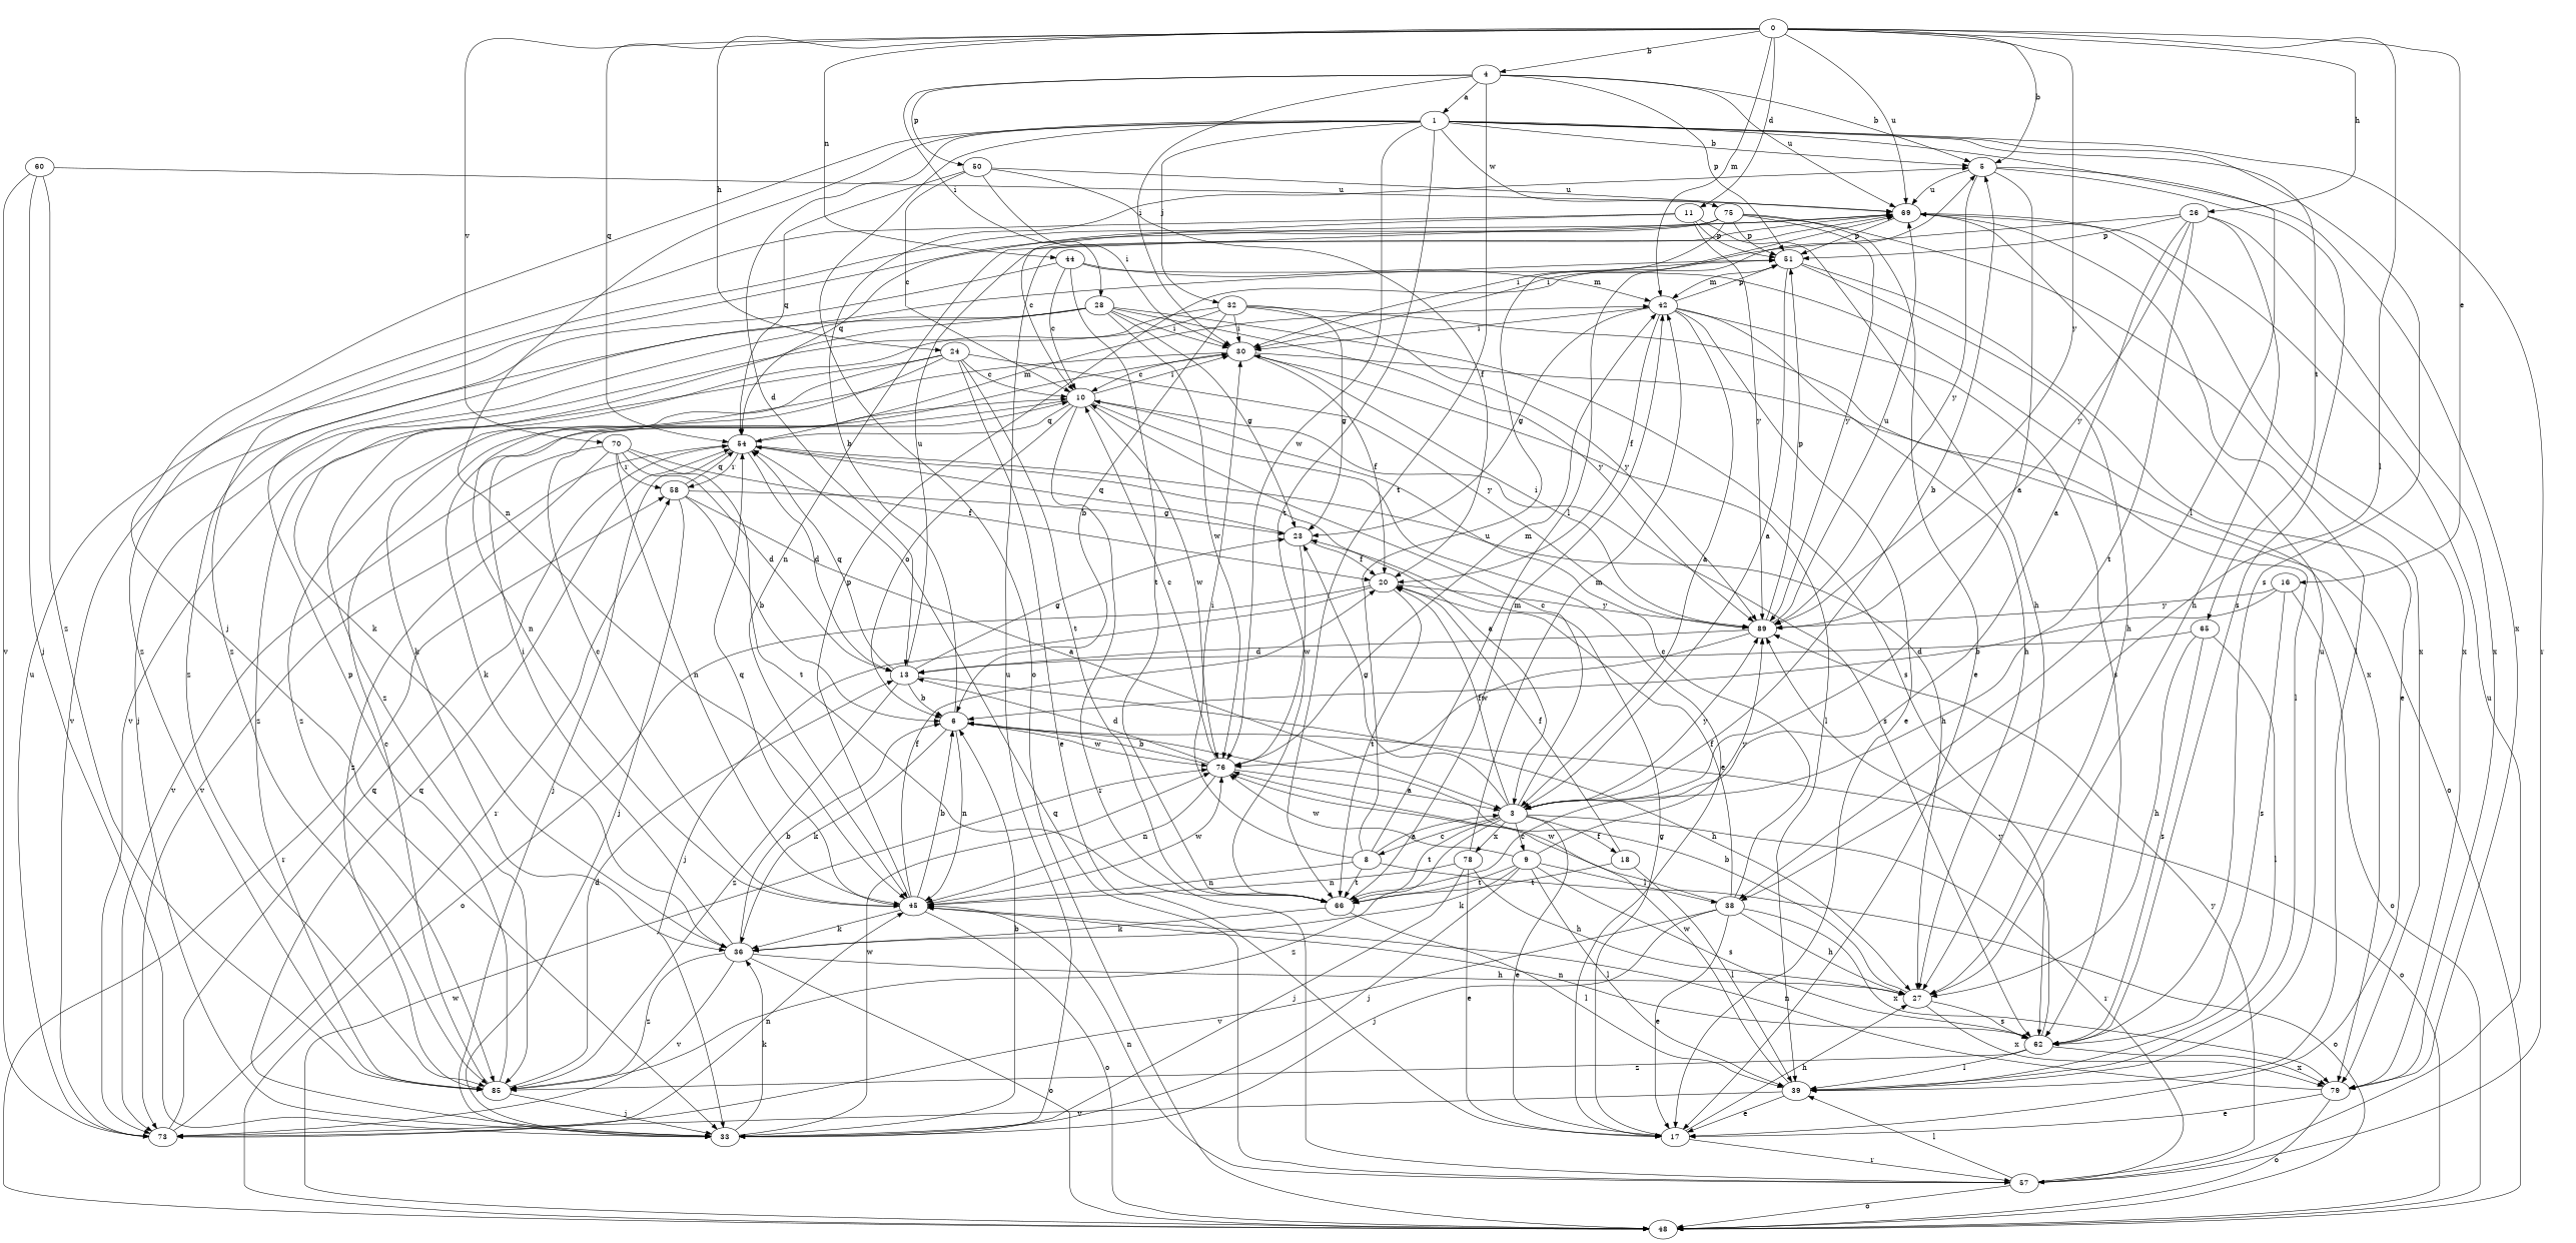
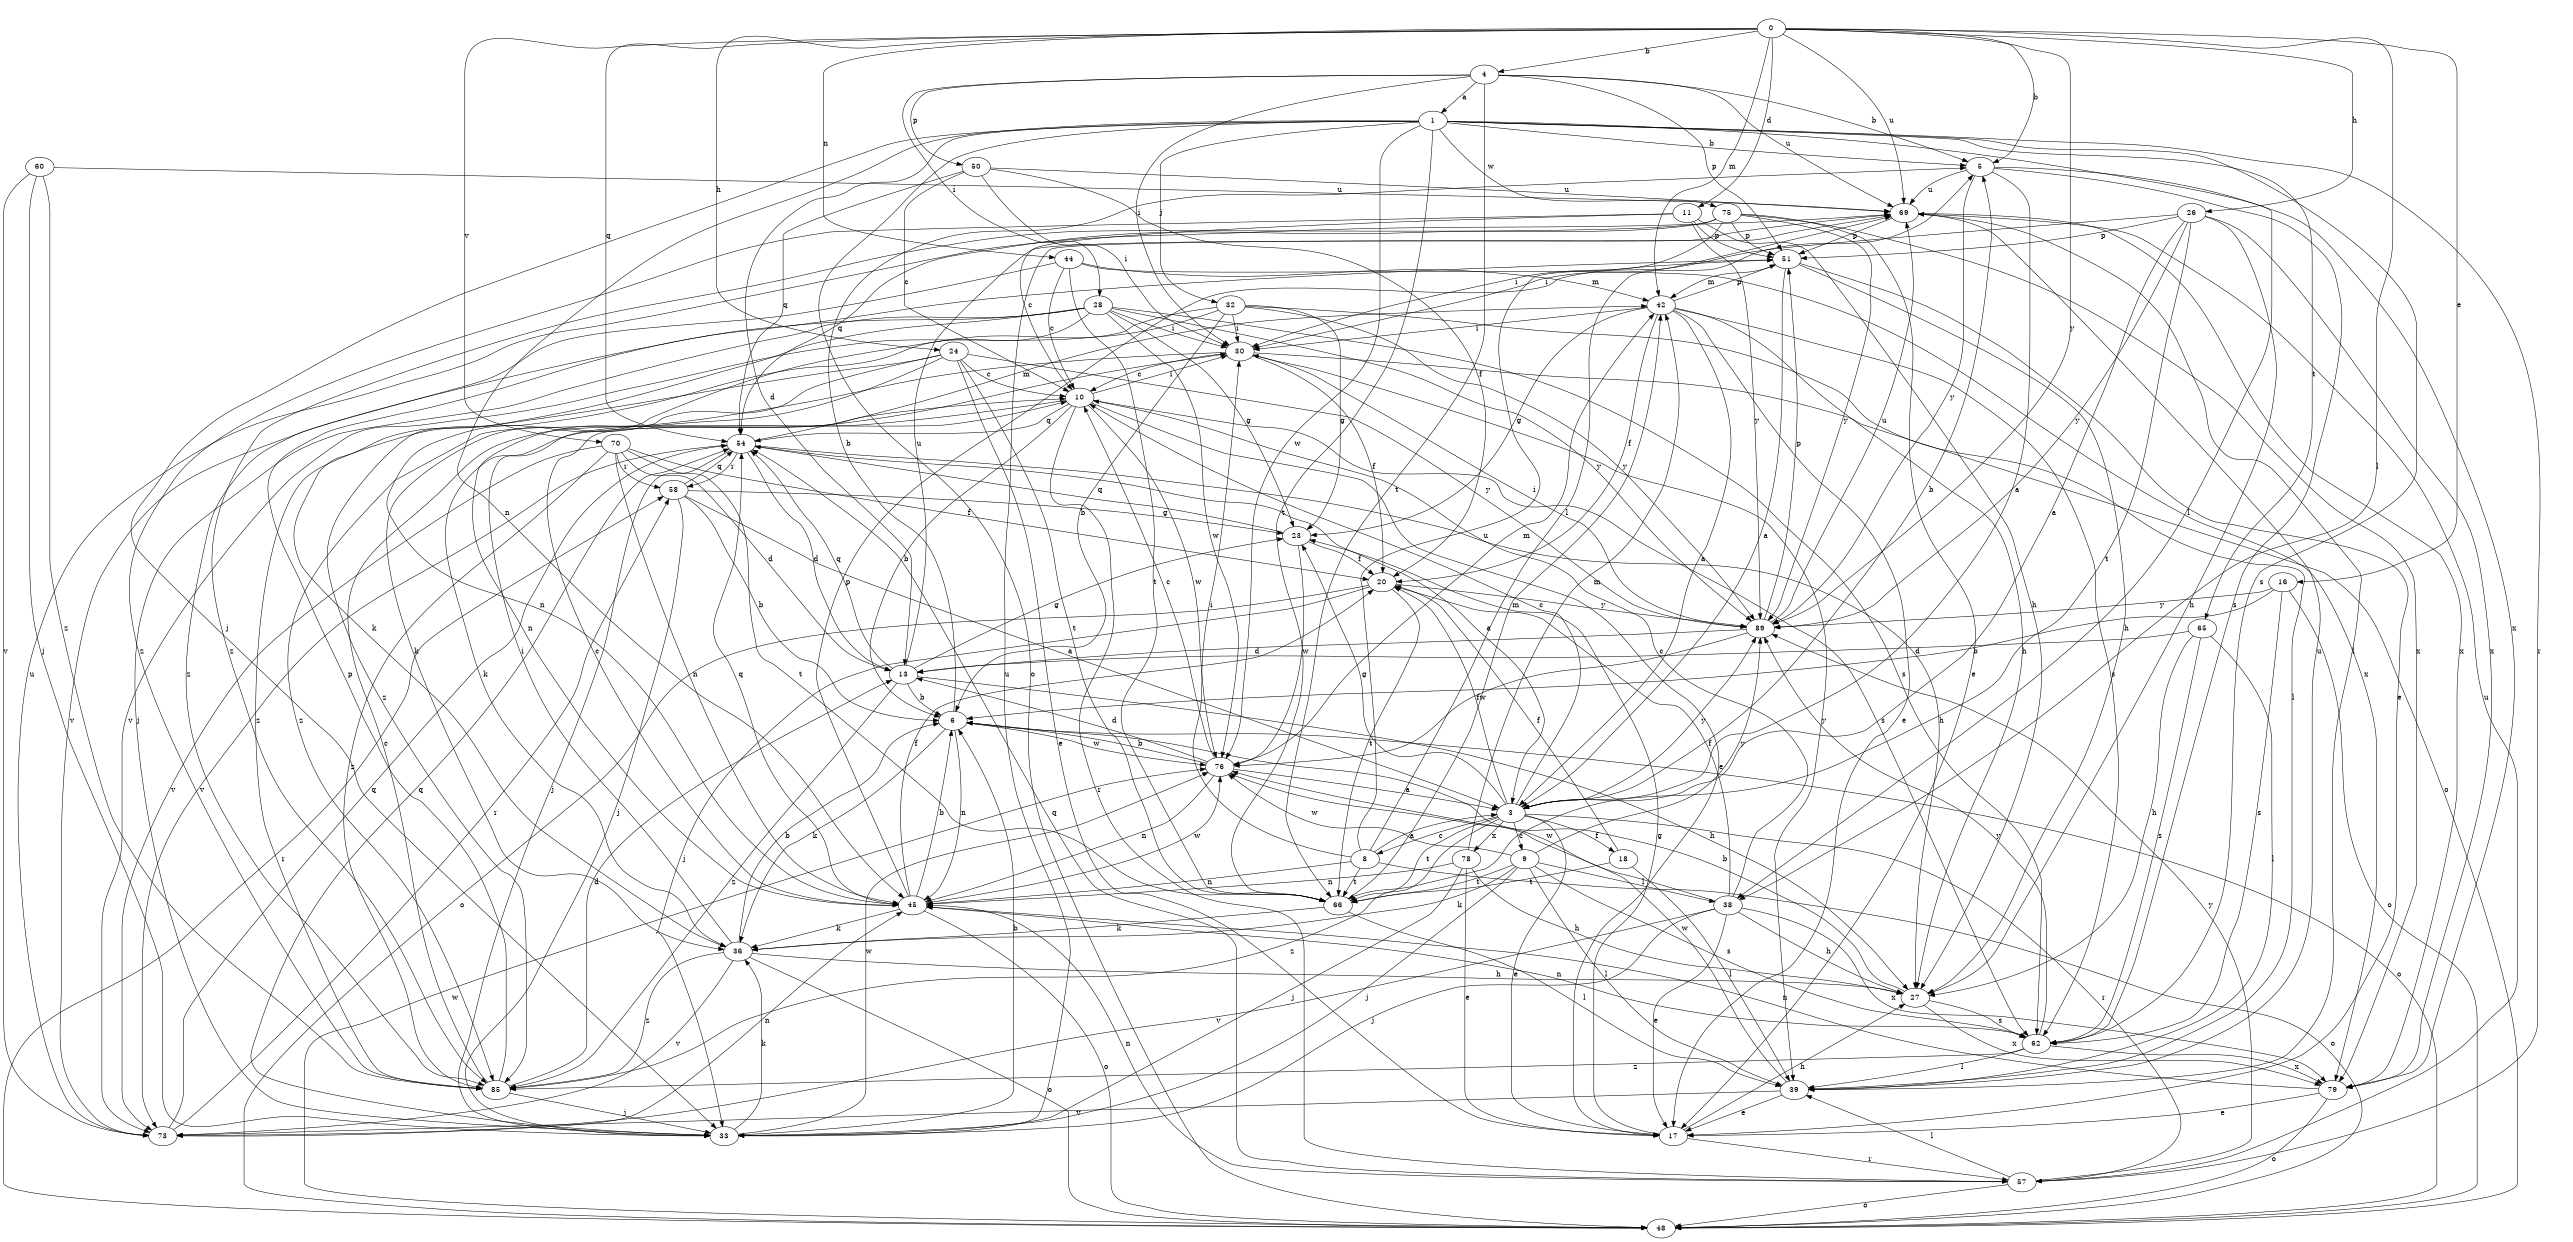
  strict digraph {
    0
    4
    5
    11
    16
    24
    26
    38
    42
    44
    54
    69
    70
    n14 [label=89]
    1
    66
    28
    30
    50
    51
    62
    3
    79
    10
    85
    27
    48
    6
    45
    17
    36
    33
    76
    20
    73
    23
    13
    58
    60
    39
    32
    57
    65
    75
    8
    9
    18
    78
    0 -> 4 [label=b]
    0 -> 5 [label=b]
    0 -> 11 [label=d]
    0 -> 16 [label=e]
    0 -> 24 [label=h]
    0 -> 26 [label=h]
    0 -> 38 [label=l]
    0 -> 42 [label=m]
    0 -> 44 [label=n]
    0 -> 54 [label=q]
    0 -> 69 [label=u]
    0 -> 70 [label=v]
    0 -> n14 [label=y]
    4 -> 5 [label=b]
    4 -> 69 [label=u]
    4 -> 1 [label=a]
    4 -> 66 [label=t]
    4 -> 28 [label=i]
    4 -> 30 [label=i]
    4 -> 50 [label=p]
    4 -> 51 [label=p]
    5 -> 69 [label=u]
    5 -> n14 [label=y]
    5 -> 62 [label=s]
    5 -> 3 [label=a]
    5 -> 79 [label=x]
    11 -> n14 [label=y]
    11 -> 51 [label=p]
    11 -> 10 [label=c]
    11 -> 85 [label=z]
    11 -> 27 [label=h]
    16 -> n14 [label=y]
    16 -> 62 [label=s]
    16 -> 48 [label=o]
    16 -> 6 [label=b]
    24 -> n14 [label=y]
    24 -> 66 [label=t]
    24 -> 10 [label=c]
    24 -> 85 [label=z]
    24 -> 45 [label=n]
    24 -> 17 [label=e]
    24 -> 36 [label=k]
    26 -> n14 [label=y]
    26 -> 66 [label=t]
    26 -> 30 [label=i]
    26 -> 51 [label=p]
    26 -> 3 [label=a]
    26 -> 79 [label=x]
    26 -> 27 [label=h]
    38 -> 79 [label=x]
    38 -> 10 [label=c]
    38 -> 27 [label=h]
    38 -> 17 [label=e]
    38 -> 33 [label=j]
    38 -> 76 [label=w]
    38 -> 20 [label=f]
    38 -> 73 [label=v]
    42 -> 30 [label=i]
    42 -> 51 [label=p]
    42 -> 62 [label=s]
    42 -> 3 [label=a]
    42 -> 27 [label=h]
    42 -> 17 [label=e]
    42 -> 20 [label=f]
    42 -> 23 [label=g]
    44 -> 42 [label=m]
    44 -> 66 [label=t]
    44 -> 79 [label=x]
    44 -> 10 [label=c]
    44 -> 85 [label=z]
    54 -> 42 [label=m]
    54 -> 3 [label=a]
    54 -> 27 [label=h]
    54 -> 33 [label=j]
    54 -> 73 [label=v]
    54 -> 13 [label=d]
    54 -> 58 [label=r]
    69 -> 51 [label=p]
    69 -> 79 [label=x]
-   69 -> 45 [label=n]
+   28 -> 45 [label=n]
    69 -> 39 [label=l]
    70 -> 66 [label=t]
    70 -> 85 [label=z]
    70 -> 45 [label=n]
    70 -> 20 [label=f]
    70 -> 73 [label=v]
    70 -> 13 [label=d]
    70 -> 58 [label=r]
    n14 -> 69 [label=u]
    n14 -> 30 [label=i]
    n14 -> 51 [label=p]
    n14 -> 76 [label=w]
    n14 -> 13 [label=d]
    1 -> 5 [label=b]
    1 -> 38 [label=l]
    1 -> 66 [label=t]
    1 -> 62 [label=s]
    1 -> 48 [label=o]
    1 -> 45 [label=n]
    1 -> 33 [label=j]
    1 -> 76 [label=w]
    1 -> 13 [label=d]
    1 -> 32 [label=j]
    1 -> 57 [label=r]
    1 -> 65 [label=t]
    1 -> 75 [label=w]
    66 -> 42 [label=m]
    66 -> 36 [label=k]
    66 -> 39 [label=l]
    28 -> n14 [label=y]
    28 -> 30 [label=i]
    28 -> 62 [label=s]
    28 -> 36 [label=k]
    28 -> 33 [label=j]
    28 -> 76 [label=w]
    28 -> 73 [label=v]
    28 -> 23 [label=g]
    30 -> 10 [label=c]
    30 -> 85 [label=z]
    30 -> 48 [label=o]
    30 -> 20 [label=f]
-   30 -> 39 [label=l]
+   30 -> 39 [label=y]
    50 -> 54 [label=q]
    50 -> 69 [label=u]
    50 -> 30 [label=i]
    50 -> 10 [label=c]
    50 -> 20 [label=f]
    51 -> 42 [label=m]
    51 -> 3 [label=a]
    51 -> 27 [label=h]
    51 -> 17 [label=e]
    62 -> n14 [label=y]
    62 -> 79 [label=x]
    62 -> 85 [label=z]
    62 -> 45 [label=n]
    62 -> 39 [label=l]
    3 -> 5 [label=b]
    3 -> n14 [label=y]
    3 -> 66 [label=t]
    3 -> 10 [label=c]
    3 -> 85 [label=z]
    3 -> 17 [label=e]
    3 -> 20 [label=f]
    3 -> 23 [label=g]
    3 -> 57 [label=r]
    3 -> 8 [label=c]
    3 -> 9 [label=c]
    3 -> 18 [label=f]
    3 -> 78 [label=x]
    79 -> 48 [label=o]
    79 -> 45 [label=n]
    79 -> 17 [label=e]
    10 -> 54 [label=q]
    10 -> 30 [label=i]
    10 -> 62 [label=s]
-   10 -> 6 [label=o]
+   10 -> 6 [label=b]
    10 -> 17 [label=e]
    10 -> 36 [label=k]
    10 -> 76 [label=w]
    10 -> 57 [label=r]
    85 -> 51 [label=p]
    85 -> 10 [label=c]
    85 -> 33 [label=j]
    85 -> 13 [label=d]
    27 -> 62 [label=s]
    27 -> 79 [label=x]
    27 -> 6 [label=b]
    48 -> 76 [label=w]
    48 -> 58 [label=r]
    6 -> 5 [label=b]
    6 -> 48 [label=o]
    6 -> 45 [label=n]
    6 -> 36 [label=k]
    6 -> 76 [label=w]
    45 -> 54 [label=q]
    45 -> 51 [label=p]
    45 -> 10 [label=c]
    45 -> 48 [label=o]
    45 -> 6 [label=b]
    45 -> 36 [label=k]
    45 -> 76 [label=w]
    45 -> 20 [label=f]
    17 -> 27 [label=h]
    17 -> 23 [label=g]
    17 -> 57 [label=r]
    36 -> 30 [label=i]
    36 -> 85 [label=z]
    36 -> 27 [label=h]
    36 -> 48 [label=o]
    36 -> 6 [label=b]
    36 -> 73 [label=v]
    33 -> 54 [label=q]
    33 -> 69 [label=u]
    33 -> 6 [label=b]
    33 -> 36 [label=k]
    33 -> 76 [label=w]
    76 -> 42 [label=m]
    76 -> 3 [label=a]
    76 -> 10 [label=c]
    76 -> 6 [label=b]
    76 -> 45 [label=n]
    76 -> 13 [label=d]
    20 -> n14 [label=y]
    20 -> 66 [label=t]
    20 -> 48 [label=o]
    20 -> 33 [label=j]
    73 -> 54 [label=q]
    73 -> 69 [label=u]
    73 -> 45 [label=n]
    73 -> 58 [label=r]
    23 -> 54 [label=q]
    23 -> 76 [label=w]
    23 -> 20 [label=f]
    13 -> 54 [label=q]
    13 -> 69 [label=u]
    13 -> 85 [label=z]
    13 -> 27 [label=h]
    13 -> 6 [label=b]
    13 -> 23 [label=g]
    58 -> 54 [label=q]
    58 -> 3 [label=a]
    58 -> 6 [label=b]
    58 -> 33 [label=j]
    58 -> 23 [label=g]
    60 -> 69 [label=u]
    60 -> 85 [label=z]
    60 -> 33 [label=j]
    60 -> 73 [label=v]
    39 -> 69 [label=u]
    39 -> 17 [label=e]
    39 -> 76 [label=w]
    39 -> 73 [label=v]
    32 -> n14 [label=y]
    32 -> 30 [label=i]
    32 -> 85 [label=z]
    32 -> 6 [label=b]
    32 -> 73 [label=v]
    32 -> 23 [label=g]
    32 -> 39 [label=l]
    57 -> 54 [label=q]
    57 -> 69 [label=u]
    57 -> n14 [label=y]
    57 -> 48 [label=o]
    57 -> 45 [label=n]
    57 -> 39 [label=l]
    65 -> 62 [label=s]
    65 -> 27 [label=h]
    65 -> 13 [label=d]
    65 -> 39 [label=l]
    75 -> 54 [label=q]
    75 -> n14 [label=y]
    75 -> 30 [label=i]
    75 -> 51 [label=p]
    75 -> 79 [label=x]
    75 -> 85 [label=z]
    75 -> 17 [label=e]
    8 -> 5 [label=l]
    8 -> 69 [label=u]
    8 -> 66 [label=t]
    8 -> 30 [label=i]
    8 -> 3 [label=a]
    8 -> 48 [label=o]
    8 -> 45 [label=n]
    9 -> 38 [label=l]
    9 -> n14 [label=y]
    9 -> 66 [label=t]
    9 -> 62 [label=s]
    9 -> 36 [label=k]
    9 -> 33 [label=j]
    9 -> 76 [label=w]
    9 -> 39 [label=l]
    18 -> 66 [label=t]
    18 -> 20 [label=f]
    18 -> 39 [label=l]
    78 -> 42 [label=m]
    78 -> 27 [label=h]
    78 -> 45 [label=n]
    78 -> 17 [label=e]
    78 -> 33 [label=j]
  }
